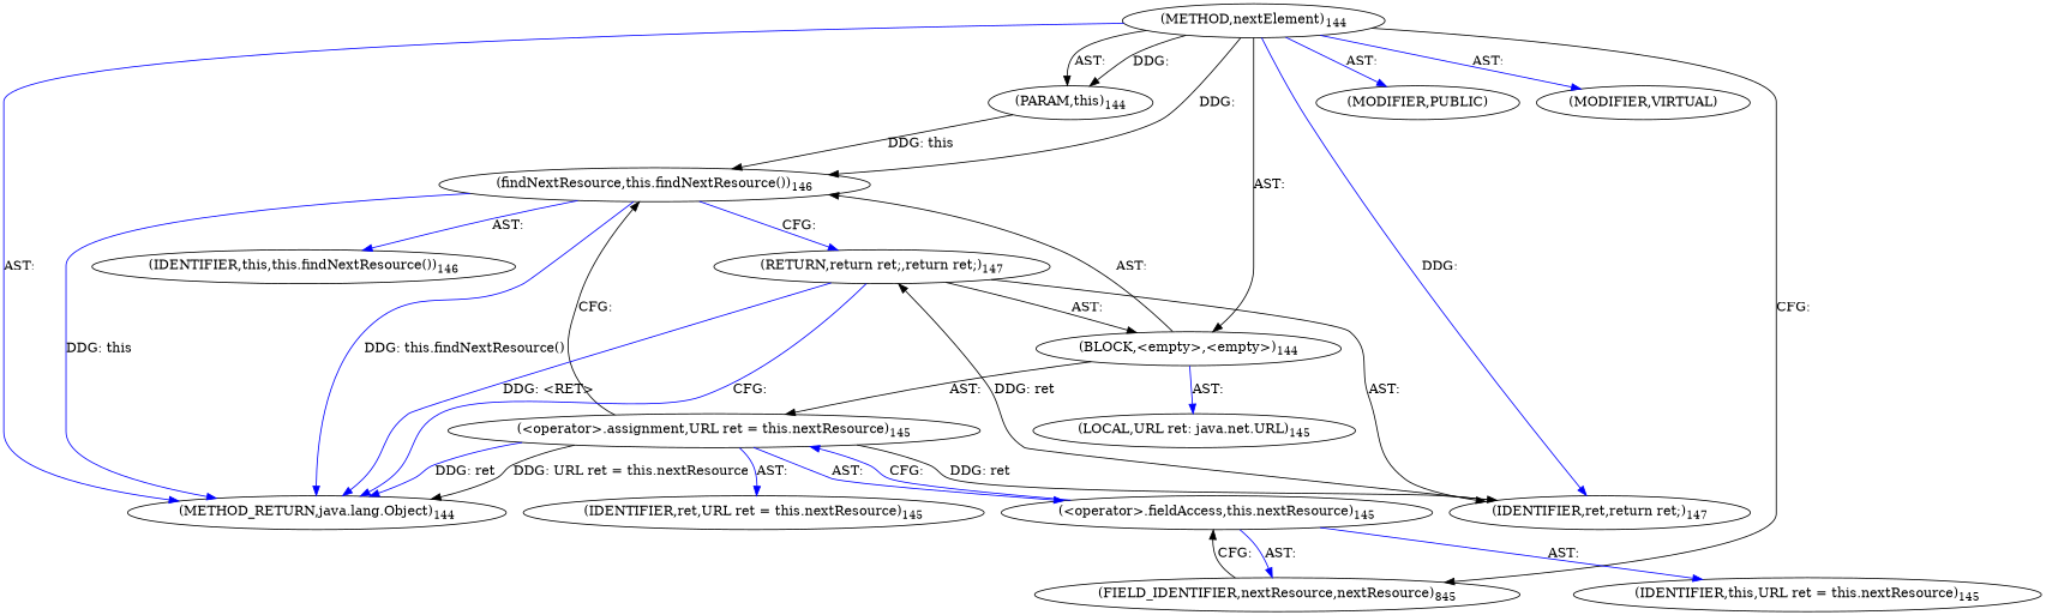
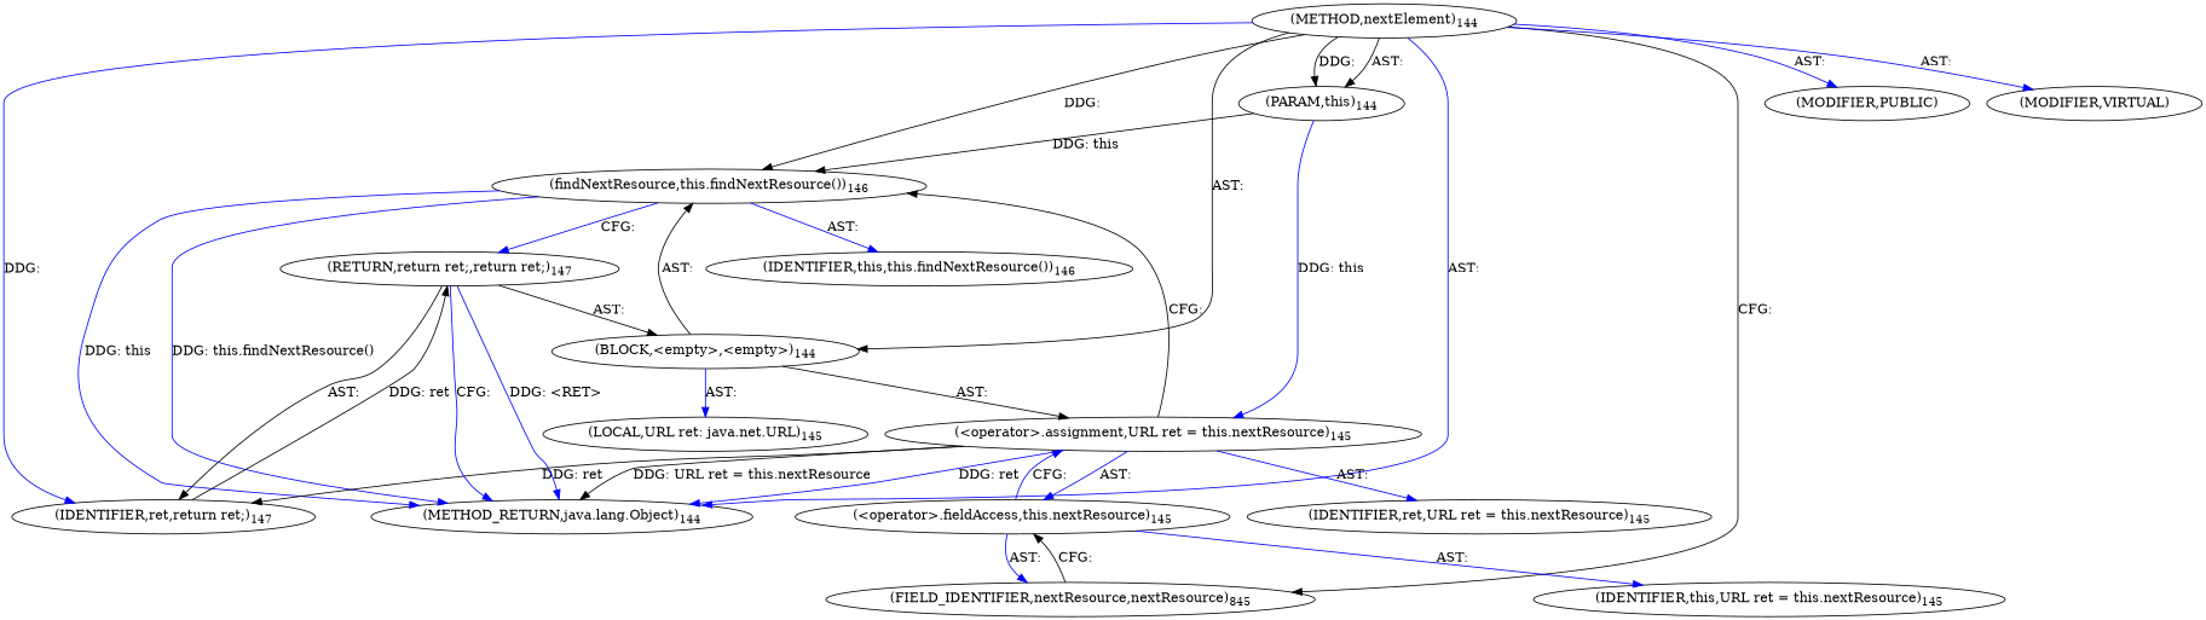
  digraph {
    edge [color=blue]
    n1 [label=<(METHOD,nextElement)<SUB>144</SUB>>]
    n2 [label=<(PARAM,this)<SUB>144</SUB>>]
    n3 [label=<(BLOCK,&lt;empty&gt;,&lt;empty&gt;)<SUB>144</SUB>>]
    n4 [label=<(FIELD_IDENTIFIER,nextResource,nextResource)<SUB>845</SUB>>]
    n5 [label=<(findNextResource,this.findNextResource())<SUB>146</SUB>>]
    n6 [label=<(IDENTIFIER,ret,return ret;)<SUB>147</SUB>>]
    n7 [label=<(MODIFIER,PUBLIC)>]
    n8 [label=<(MODIFIER,VIRTUAL)>]
    n9 [label=<(METHOD_RETURN,java.lang.Object)<SUB>144</SUB>>]
    n10 [label=<(&lt;operator&gt;.assignment,URL ret = this.nextResource)<SUB>145</SUB>>]
    n11 [label=<(LOCAL,URL ret: java.net.URL)<SUB>145</SUB>>]
    n12 [label=<(&lt;operator&gt;.fieldAccess,this.nextResource)<SUB>145</SUB>>]
    n13 [label=<(RETURN,return ret;,return ret;)<SUB>147</SUB>>]
    n14 [label=<(IDENTIFIER,this,this.findNextResource())<SUB>146</SUB>>]
    n15 [label=<(IDENTIFIER,ret,URL ret = this.nextResource)<SUB>145</SUB>>]
    n16 [label=<(IDENTIFIER,this,URL ret = this.nextResource)<SUB>145</SUB>>]
    n1 -> n2 [color=black label="AST: "]
    n1 -> n2 [color=black label="DDG: "]
    n1 -> n3 [color=black label="AST: "]
    n1 -> n4 [color=black label="CFG: "]
    n1 -> n5 [color=black label="DDG: "]
    n1 -> n6 [label="DDG: "]
    n1 -> n7 [label="AST: "]
    n1 -> n8 [label="AST: "]
    n1 -> n9 [label="AST: "]
    n2 -> n5 [color=black label="DDG: this"]
+   n2 -> n10 [label="DDG: this"]
    n3 -> n5 [color=black label="AST: "]
    n3 -> n10 [color=black label="AST: "]
    n3 -> n11 [label="AST: "]
    n4 -> n12 [color=black label="CFG: "]
    n5 -> n9 [label="DDG: this"]
    n5 -> n9 [label="DDG: this.findNextResource()"]
    n5 -> n13 [label="CFG: "]
    n5 -> n14 [label="AST: "]
    n6 -> n13 [color=black label="DDG: ret"]
    n10 -> n5 [color=black label="CFG: "]
    n10 -> n6 [color=black label="DDG: ret"]
    n10 -> n9 [label="DDG: ret"]
    n10 -> n9 [color=black label="DDG: URL ret = this.nextResource"]
    n10 -> n12 [label="AST: "]
    n10 -> n15 [label="AST: "]
    n12 -> n4 [label="AST: "]
    n12 -> n10 [label="CFG: "]
    n12 -> n16 [label="AST: "]
    n13 -> n3 [color=black label="AST: "]
    n13 -> n6 [color=black label="AST: "]
    n13 -> n9 [label="CFG: "]
    n13 -> n9 [label="DDG: &lt;RET&gt;"]
  }
